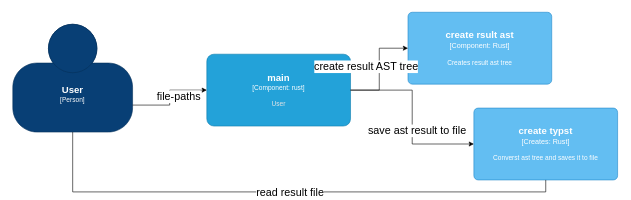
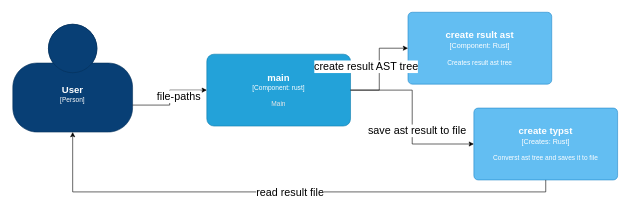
  <mxCell id="0" />
  <mxCell id="1" parent="0" />
- <mxCell id="2" value="&lt;font style=&quot;font-size: 16px&quot;&gt;&lt;b&gt;main&lt;/b&gt;&lt;/font&gt;&lt;div&gt;[Component: rust]&lt;/div&gt;&lt;br&gt;&lt;div&gt;&lt;font style=&quot;font-size: 11px&quot;&gt;&lt;font color=&quot;#E6E6E6&quot;&gt;User&lt;/font&gt;&lt;/div&gt;" style="rounded=1;whiteSpace=wrap;html=1;fontSize=11;labelBackgroundColor=none;fillColor=#23A2D9;fontColor=#ffffff;align=center;arcSize=10;strokeColor=#0E7DAD;metaEdit=1;resizable=0;points=[[0.25,0,0],[0.5,0,0],[0.75,0,0],[1,0.25,0],[1,0.5,0],[1,0.75,0],[0.75,1,0],[0.5,1,0],[0.25,1,0],[0,0.75,0],[0,0.5,0],[0,0.25,0]];" vertex="1" parent="1"><mxGeometry x="344" y="90" width="240" height="120" as="geometry" /></mxCell>
+ <mxCell id="2" value="&lt;font style=&quot;font-size: 16px&quot;&gt;&lt;b&gt;main&lt;/b&gt;&lt;/font&gt;&lt;div&gt;[Component: rust]&lt;/div&gt;&lt;br&gt;&lt;div&gt;&lt;font style=&quot;font-size: 11px&quot;&gt;&lt;font color=&quot;#E6E6E6&quot;&gt;Main&lt;/font&gt;&lt;/div&gt;" style="rounded=1;whiteSpace=wrap;html=1;fontSize=11;labelBackgroundColor=none;fillColor=#23A2D9;fontColor=#ffffff;align=center;arcSize=10;strokeColor=#0E7DAD;metaEdit=1;resizable=0;points=[[0.25,0,0],[0.5,0,0],[0.75,0,0],[1,0.25,0],[1,0.5,0],[1,0.75,0],[0.75,1,0],[0.5,1,0],[0.25,1,0],[0,0.75,0],[0,0.5,0],[0,0.25,0]];" vertex="1" parent="1"><mxGeometry x="344" y="90" width="240" height="120" as="geometry" /></mxCell>
  <mxCell id="3" value="&lt;font style=&quot;font-size: 16px&quot;&gt;&lt;b&gt;User&lt;/b&gt;&lt;/font&gt;&lt;div&gt;[Person]&lt;/div&gt;&lt;br&gt;&lt;div&gt;&lt;font style=&quot;font-size: 11px&quot;&gt;&lt;font color=&quot;#cccccc&quot;&gt;&lt;/font&gt;&lt;/div&gt;" style="html=1;fontSize=11;dashed=0;whiteSpace=wrap;fillColor=#083F75;strokeColor=#06315C;fontColor=#ffffff;shape=mxgraph.c4.person2;align=center;metaEdit=1;points=[[0.5,0,0],[1,0.5,0],[1,0.75,0],[0.75,1,0],[0.5,1,0],[0.25,1,0],[0,0.75,0],[0,0.5,0]];resizable=0;" vertex="1" parent="1"><mxGeometry x="20" y="40" width="200" height="180" as="geometry" /></mxCell>
  <mxCell id="4" style="edgeStyle=orthogonalEdgeStyle;rounded=0;orthogonalLoop=1;jettySize=auto;html=1;exitX=1;exitY=0.75;exitDx=0;exitDy=0;exitPerimeter=0;entryX=0;entryY=0.5;entryDx=0;entryDy=0;entryPerimeter=0;" edge="1" parent="1" source="3" target="2"><mxGeometry relative="1" as="geometry" /></mxCell>
  <mxCell id="5" value="&lt;font style=&quot;font-size: 18px;&quot;&gt;file-paths&lt;/font&gt;" style="edgeLabel;html=1;align=center;verticalAlign=middle;resizable=0;points=[];" vertex="1" connectable="0" parent="4"><mxGeometry x="-0.501" y="-2" relative="1" as="geometry"><mxPoint x="39" y="-17" as="offset" /></mxGeometry></mxCell>
  <mxCell id="6" value="&lt;font style=&quot;font-size: 16px&quot;&gt;&lt;b&gt;create rsult ast&lt;/b&gt;&lt;/font&gt;&lt;div&gt;[Component: Rust]&lt;/div&gt;&lt;br&gt;&lt;div&gt;&lt;font style=&quot;font-size: 11px&quot;&gt;Creates result ast tree&lt;/font&gt;&lt;/div&gt;" style="rounded=1;whiteSpace=wrap;html=1;labelBackgroundColor=none;fillColor=#63BEF2;fontColor=#ffffff;align=center;arcSize=6;strokeColor=#2086C9;metaEdit=1;resizable=0;points=[[0.25,0,0],[0.5,0,0],[0.75,0,0],[1,0.25,0],[1,0.5,0],[1,0.75,0],[0.75,1,0],[0.5,1,0],[0.25,1,0],[0,0.75,0],[0,0.5,0],[0,0.25,0]];" vertex="1" parent="1"><mxGeometry x="680" y="20" width="240" height="120" as="geometry" /></mxCell>
  <mxCell id="7" value="&lt;font style=&quot;font-size: 16px&quot;&gt;&lt;b&gt;create typst&lt;/b&gt;&lt;/font&gt;&lt;div&gt;[Creates: Rust]&lt;/div&gt;&lt;br&gt;&lt;div&gt;&lt;font style=&quot;font-size: 11px&quot;&gt;Converst ast tree and saves it to file&lt;/font&gt;&lt;/div&gt;" style="rounded=1;whiteSpace=wrap;html=1;labelBackgroundColor=none;fillColor=#63BEF2;fontColor=#ffffff;align=center;arcSize=6;strokeColor=#2086C9;metaEdit=1;resizable=0;points=[[0.25,0,0],[0.5,0,0],[0.75,0,0],[1,0.25,0],[1,0.5,0],[1,0.75,0],[0.75,1,0],[0.5,1,0],[0.25,1,0],[0,0.75,0],[0,0.5,0],[0,0.25,0]];" vertex="1" parent="1"><mxGeometry x="790" y="180" width="240" height="120" as="geometry" /></mxCell>
  <mxCell id="8" style="edgeStyle=orthogonalEdgeStyle;rounded=0;orthogonalLoop=1;jettySize=auto;html=1;entryX=0;entryY=0.5;entryDx=0;entryDy=0;entryPerimeter=0;" edge="1" parent="1" source="2" target="6"><mxGeometry relative="1" as="geometry" /></mxCell>
  <mxCell id="9" value="&lt;font style=&quot;font-size: 18px;&quot;&gt;create result AST tree&lt;/font&gt;" style="edgeLabel;html=1;align=center;verticalAlign=middle;resizable=0;points=[];" vertex="1" connectable="0" parent="8"><mxGeometry x="0.474" y="-2" relative="1" as="geometry"><mxPoint x="-27" y="28" as="offset" /></mxGeometry></mxCell>
  <mxCell id="10" style="edgeStyle=orthogonalEdgeStyle;rounded=0;orthogonalLoop=1;jettySize=auto;html=1;exitX=1;exitY=0.5;exitDx=0;exitDy=0;exitPerimeter=0;entryX=0;entryY=0.5;entryDx=0;entryDy=0;entryPerimeter=0;" edge="1" parent="1" source="2" target="7"><mxGeometry relative="1" as="geometry" /></mxCell>
  <mxCell id="11" value="&lt;font style=&quot;font-size: 18px;&quot;&gt;save ast result to file&lt;/font&gt;" style="edgeLabel;html=1;align=center;verticalAlign=middle;resizable=0;points=[];" vertex="1" connectable="0" parent="10"><mxGeometry x="0.352" y="1" relative="1" as="geometry"><mxPoint y="-22" as="offset" /></mxGeometry></mxCell>
- <mxCell id="12" style="edgeStyle=orthogonalEdgeStyle;rounded=0;orthogonalLoop=1;jettySize=auto;html=1;exitX=0.5;exitY=1;exitDx=0;exitDy=0;exitPerimeter=0;entryX=0.5;entryY=1;entryDx=0;entryDy=0;entryPerimeter=0;endArrow=none;" edge="1" parent="1" source="7" target="3"><mxGeometry relative="1" as="geometry" /></mxCell>
+ <mxCell id="12" style="edgeStyle=orthogonalEdgeStyle;rounded=0;orthogonalLoop=1;jettySize=auto;html=1;exitX=0.5;exitY=1;exitDx=0;exitDy=0;exitPerimeter=0;entryX=0.5;entryY=1;entryDx=0;entryDy=0;entryPerimeter=0;" edge="1" parent="1" source="7" target="3"><mxGeometry relative="1" as="geometry" /></mxCell>
  <mxCell id="13" value="&lt;font style=&quot;font-size: 18px;&quot;&gt;read result file&lt;/font&gt;" style="edgeLabel;html=1;align=center;verticalAlign=middle;resizable=0;points=[];" vertex="1" connectable="0" parent="12"><mxGeometry x="-0.016" y="1" relative="1" as="geometry"><mxPoint as="offset" /></mxGeometry></mxCell>
